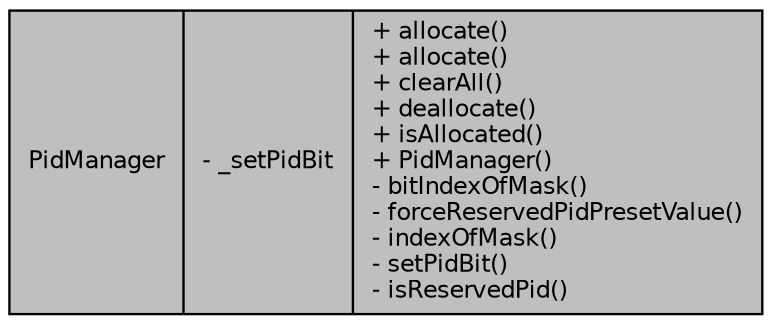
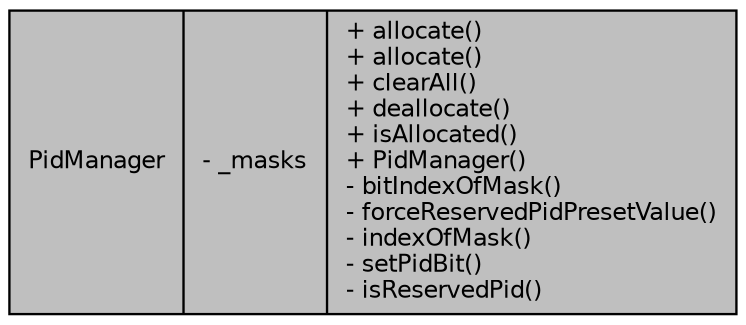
  digraph {
    rankdir=LR
-   n1 [color=black fillcolor=grey75 fontcolor=black fontname=Helvetica fontsize=10 height=0.2 label="{PidManager\n|- _setPidBit\l|+ allocate()\l+ allocate()\l+ clearAll()\l+ deallocate()\l+ isAllocated()\l+ PidManager()\l- bitIndexOfMask()\l- forceReservedPidPresetValue()\l- indexOfMask()\l- setPidBit()\l- isReservedPid()\l}" shape=record style=filled width=0.4]
+   n1 [color=black fillcolor=grey75 fontcolor=black fontname=Helvetica fontsize=10 height=0.2 label="{PidManager\n|- _masks\l|+ allocate()\l+ allocate()\l+ clearAll()\l+ deallocate()\l+ isAllocated()\l+ PidManager()\l- bitIndexOfMask()\l- forceReservedPidPresetValue()\l- indexOfMask()\l- setPidBit()\l- isReservedPid()\l}" shape=record style=filled width=0.4]
  }
